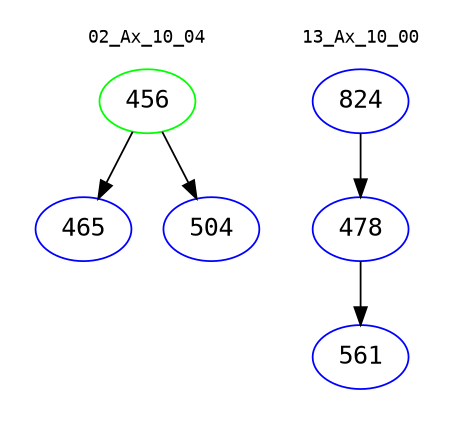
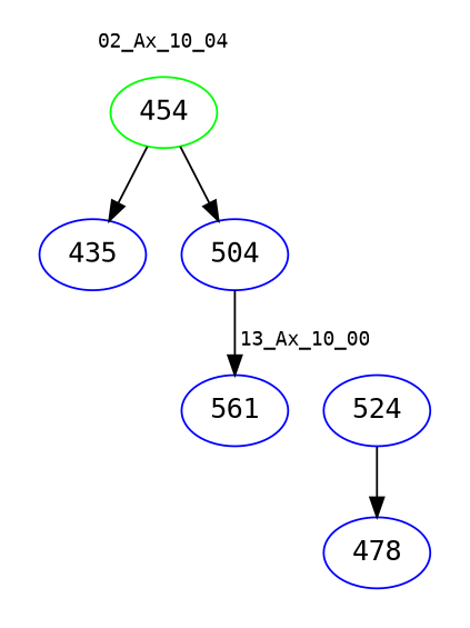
  digraph {
    fontname="DejaVu Sans Mono"
    node [color=blue fontname="DejaVu Sans Mono"]
    edge [color=black fontname="DejaVu Sans Mono"]
-   n1 [label=465]
-   n2 [color=green label=456]
+   n1 [label=435]
+   n2 [color=green label=454]
    n3 [label=504]
-   n4 [label=824]
+   n4 [label=524]
    n5 [label=478]
    n6 [label=561]
    subgraph cluster_1 {
      color=white
      fontsize=10
      label="02_Ax_10_04"
      n1
      n2
      n3
    }
    subgraph cluster_2 {
      color=white
      fontsize=10
      label="13_Ax_10_00"
      n4
      n5
      n6
    }
    n2 -> n1
    n2 -> n3
    n4 -> n5
-   n5 -> n6
+   n3 -> n6
  }
